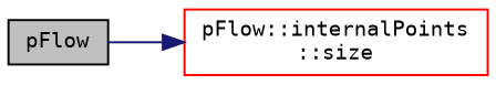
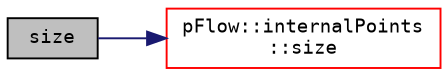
  digraph {
    rankdir=LR
    fontname="DejaVu Sans Mono"
    node [fontname="DejaVu Sans Mono" fontsize=10 shape=record style=filled]
-   n1 [color=black fillcolor=grey75 fontcolor=black height=0.2 label=pFlow width=0.4]
+   n1 [color=black fillcolor=grey75 fontcolor=black height=0.2 label=size width=0.4]
    n2 [color=red fillcolor=white height=0.2 label="pFlow::internalPoints\l::size" width=0.4]
    n1 -> n2 [color=midnightblue fontname="DejaVu Sans Mono" fontsize=10 labelfontname=Helvetica labelfontsize=10 style=solid]
  }
